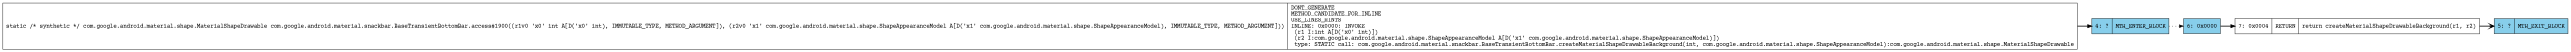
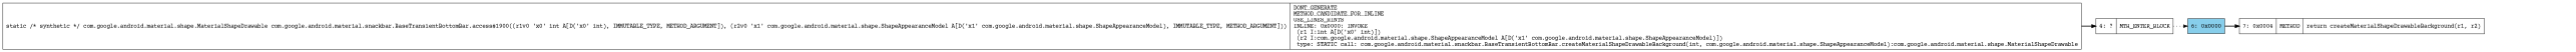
  digraph {
    fontname="Courier Prime"
    rankdir=LR
    node [fillcolor=skyblue fontname="Courier Prime" shape=record style=filled]
    edge [arrowhead=normal fontname="Courier Prime" style=bold]
-   n1 [label="{4\:\ ?|MTH_ENTER_BLOCK\l}"]
+   n1 [fillcolor=white label="{4\:\ ?|MTH_ENTER_BLOCK\l}"]
    n2 [label="{6\:\ 0x0000}"]
-   n3 [fillcolor=white label="{7\:\ 0x0004|RETURN\l|return createMaterialShapeDrawableBackground(r1, r2)\l}"]
-   n4 [label="{5\:\ ?|MTH_EXIT_BLOCK\l}"]
+   n3 [fillcolor=white label="{7\:\ 0x0004|METHOD\l|return createMaterialShapeDrawableBackground(r1, r2)\l}"]
    n5 [fillcolor=white label="{static \/* synthetic *\/ com.google.android.material.shape.MaterialShapeDrawable com.google.android.material.snackbar.BaseTransientBottomBar.access$1900((r1v0 'x0' int A[D('x0' int), IMMUTABLE_TYPE, METHOD_ARGUMENT]), (r2v0 'x1' com.google.android.material.shape.ShapeAppearanceModel A[D('x1' com.google.android.material.shape.ShapeAppearanceModel), IMMUTABLE_TYPE, METHOD_ARGUMENT]))  | DONT_GENERATE\lMETHOD_CANDIDATE_FOR_INLINE\lUSE_LINES_HINTS\lINLINE: 0x0000: INVOKE  \l  (r1 I:int A[D('x0' int)])\l  (r2 I:com.google.android.material.shape.ShapeAppearanceModel A[D('x1' com.google.android.material.shape.ShapeAppearanceModel)])\l type: STATIC call: com.google.android.material.snackbar.BaseTransientBottomBar.createMaterialShapeDrawableBackground(int, com.google.android.material.shape.ShapeAppearanceModel):com.google.android.material.shape.MaterialShapeDrawable\l}"]
    n1 -> n2 [style=dotted]
    n2 -> n3
-   n3 -> n4 [arrowhead=vee]
    n5 -> n1
  }
